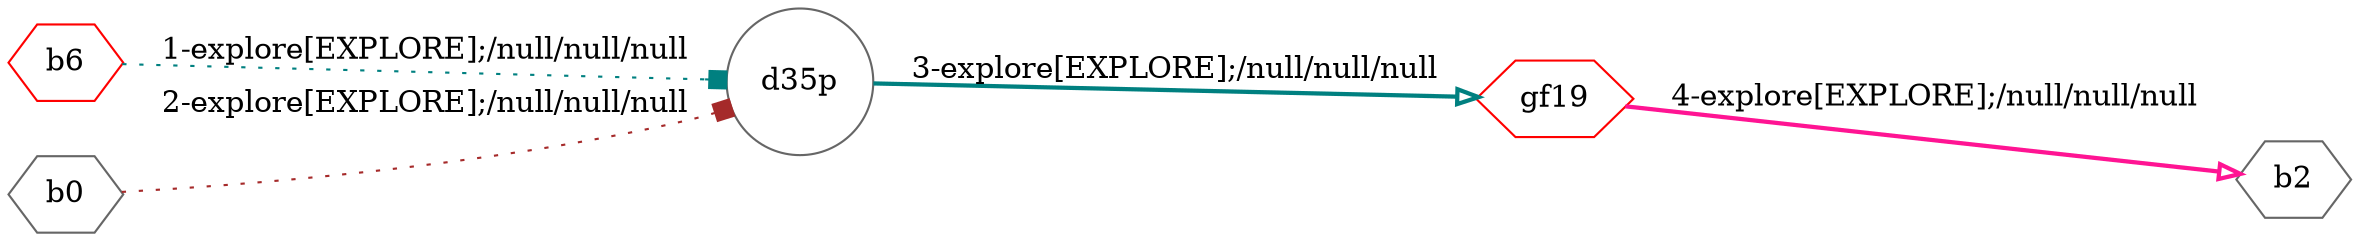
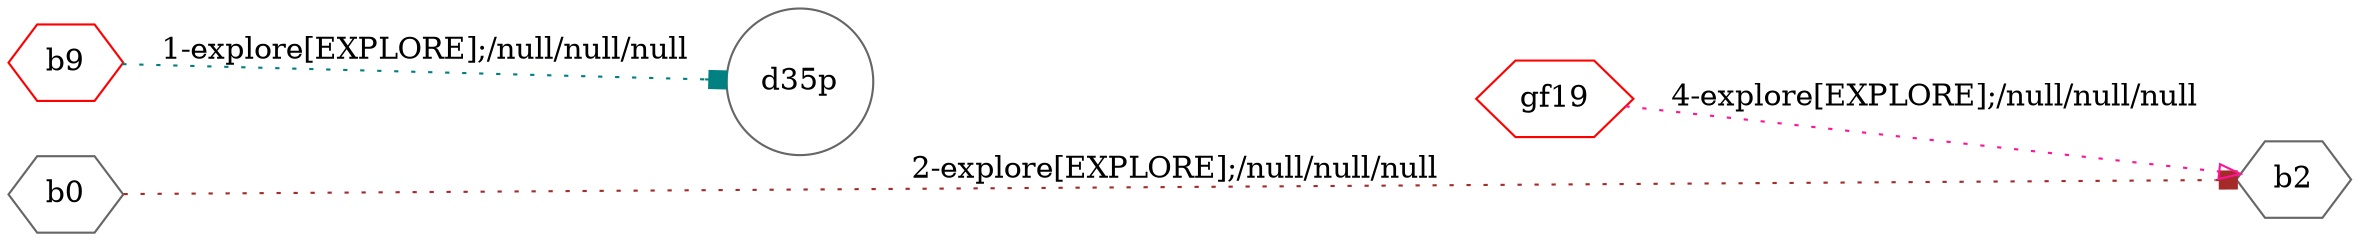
  digraph {
    rankdir=LR
    node [color=gray40 shape=hexagon]
    edge [arrowhead=box color=teal style=dotted]
-   b6 [color=red]
+   b6 [color=red label=b9]
    d35p [shape=circle]
    b0
    n4 [color=red label=gf19]
    b2
    b6 -> d35p [label="1-explore[EXPLORE];/null/null/null"]
-   d35p -> n4 [arrowhead=onormal label="3-explore[EXPLORE];/null/null/null" style=bold]
-   b0 -> d35p [color=brown label="2-explore[EXPLORE];/null/null/null"]
-   n4 -> b2 [arrowhead=onormal color=deeppink label="4-explore[EXPLORE];/null/null/null" style=bold]
+   b0 -> b2 [color=brown label="2-explore[EXPLORE];/null/null/null"]
+   n4 -> b2 [arrowhead=onormal color=deeppink label="4-explore[EXPLORE];/null/null/null"]
  }
